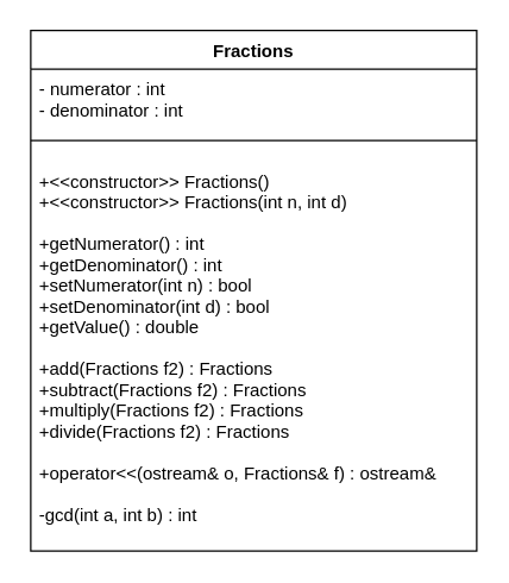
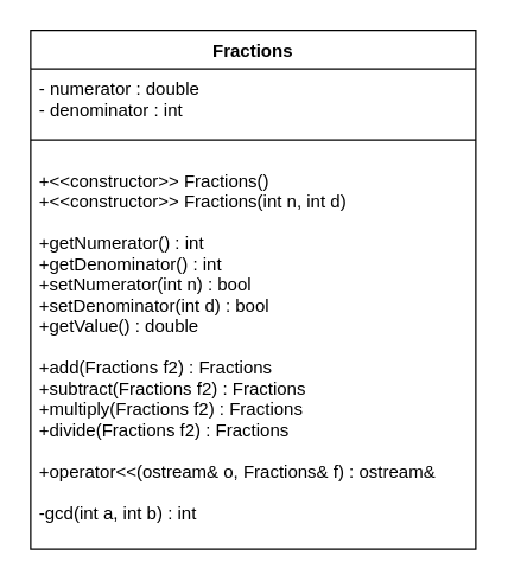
  <mxCell id="0" />
  <mxCell id="1" parent="0" />
  <mxCell id="2" value="Fractions" style="swimlane;fontStyle=1;align=center;verticalAlign=top;childLayout=stackLayout;horizontal=1;startSize=26;horizontalStack=0;resizeParent=1;resizeParentMax=0;resizeLast=0;collapsible=1;marginBottom=0;" vertex="1" parent="1"><mxGeometry x="20" y="20" width="300" height="350" as="geometry" /></mxCell>
- <mxCell id="3" value="- numerator : int&#10;- denominator : int&#10;" style="text;strokeColor=none;fillColor=none;align=left;verticalAlign=top;spacingLeft=4;spacingRight=4;overflow=hidden;rotatable=0;points=[[0,0.5],[1,0.5]];portConstraint=eastwest;" vertex="1" parent="2"><mxGeometry y="26" width="300" height="34" as="geometry" /></mxCell>
+ <mxCell id="3" value="- numerator : double&#10;- denominator : int&#10;" style="text;strokeColor=none;fillColor=none;align=left;verticalAlign=top;spacingLeft=4;spacingRight=4;overflow=hidden;rotatable=0;points=[[0,0.5],[1,0.5]];portConstraint=eastwest;" vertex="1" parent="2"><mxGeometry y="26" width="300" height="34" as="geometry" /></mxCell>
  <mxCell id="4" value="" style="line;strokeWidth=1;fillColor=none;align=left;verticalAlign=middle;spacingTop=-1;spacingLeft=3;spacingRight=3;rotatable=0;labelPosition=right;points=[];portConstraint=eastwest;" vertex="1" parent="2"><mxGeometry y="60" width="300" height="28" as="geometry" /></mxCell>
  <mxCell id="5" value="+&lt;&lt;constructor&gt;&gt; Fractions()&#10;+&lt;&lt;constructor&gt;&gt; Fractions(int n, int d)&#10;&#10;+getNumerator() : int&#10;+getDenominator() : int&#10;+setNumerator(int n) : bool&#10;+setDenominator(int d) : bool&#10;+getValue() : double&#10;&#10;+add(Fractions f2) : Fractions&#10;+subtract(Fractions f2) : Fractions&#10;+multiply(Fractions f2) : Fractions&#10;+divide(Fractions f2) : Fractions&#10;&#10;+operator&lt;&lt;(ostream&amp; o, Fractions&amp; f) : ostream&amp;&#10;&#10;-gcd(int a, int b) : int&#10;" style="text;strokeColor=none;fillColor=none;align=left;verticalAlign=top;spacingLeft=4;spacingRight=4;overflow=hidden;rotatable=0;points=[[0,0.5],[1,0.5]];portConstraint=eastwest;" vertex="1" parent="2"><mxGeometry y="88" width="300" height="262" as="geometry" /></mxCell>
